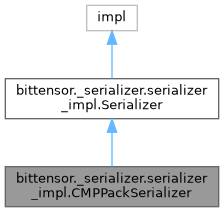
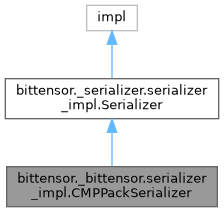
  digraph {
    node [color=gray40 fillcolor=white fontname=Helvetica fontsize=10 shape=box style=filled]
    edge [color=steelblue1 dir=back fontname=Helvetica fontsize=10 labelfontname=Helvetica labelfontsize=10 style=solid]
-   n1 [fillcolor=grey60 fontcolor=black height=0.2 label="bittensor._serializer.serializer\l_impl.CMPPackSerializer" width=0.4]
+   n1 [fillcolor=grey60 fontcolor=black height=0.2 label="bittensor._bittensor.serializer\l_impl.CMPPackSerializer" width=0.4]
    n2 [height=0.2 label="bittensor._serializer.serializer\l_impl.Serializer" width=0.4]
    n3 [color=grey75 height=0.2 label=impl width=0.4]
    n2 -> n1
    n3 -> n2
  }
